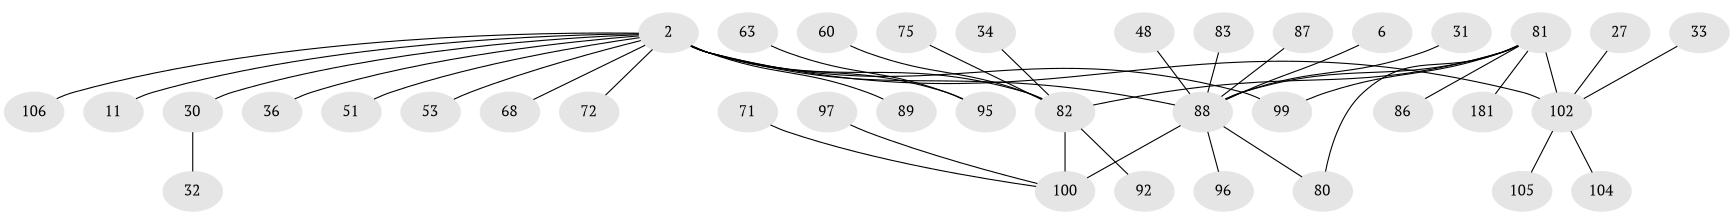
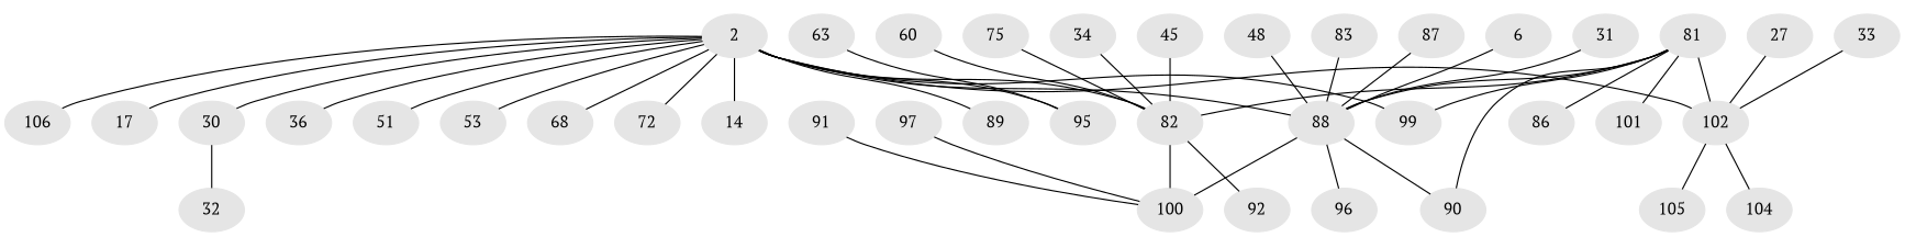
  graph {
    fontname="PT Serif"
    node [color=gray90 fontname="PT Serif" style=filled]
    edge [fontname="PT Serif"]
    2
-   17 [label=11]
+   14
+   17
    30
    36
    51 [super="+24"]
    53
    68 [super="+13"]
    72
    82 [super="+43+61+50"]
    88 [super="+41+73"]
    89
    95 [super="+94+29"]
    99 [super="+98+66"]
    102 [super="+4+40+7+22"]
    106 [super="+84"]
    32
    92
    100 [super="+85+80"]
-   90 [label=80]
+   90
    96 [super="+70"]
    104
    105
    6
    27
    31
    33
    34
+   45 [super="+39+25+37"]
    48
    60
    63 [super="+52"]
    75 [super="+74"]
    81 [super="+11+58+15+55+77"]
    86
-   101 [super="+76" label=181]
+   101 [super="+76"]
    83
    87
-   91 [label=71]
+   91
    97 [super="+78"]
+   2 -- 14
    2 -- 17
    2 -- 30
    2 -- 36
    2 -- 51
    2 -- 53
    2 -- 68
    2 -- 72
    2 -- 82 [weight=4]
    2 -- 88 [weight=4]
    2 -- 89
    2 -- 95 [weight=3]
    2 -- 99
    2 -- 102 [weight=4]
    2 -- 106 [weight=2]
    30 -- 32
    82 -- 92
    82 -- 100 [weight=2]
    88 -- 100 [weight=3]
    88 -- 90
    88 -- 96
    102 -- 104
    102 -- 105
    6 -- 88
    27 -- 102
    31 -- 88
    33 -- 102
    34 -- 82
+   45 -- 82 [weight=2]
    48 -- 88
    60 -- 82
    63 -- 95
    75 -- 82
    81 -- 82
    81 -- 88 [weight=3]
    81 -- 99 [weight=2]
    81 -- 102 [weight=2]
    81 -- 90
    81 -- 86
    81 -- 101
    83 -- 88
    87 -- 88
    91 -- 100
    97 -- 100
  }
